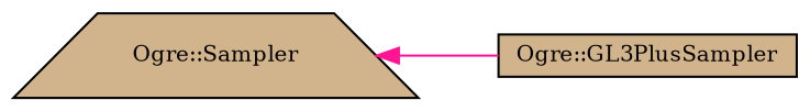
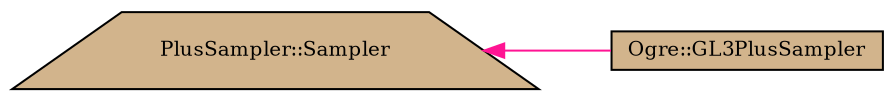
  digraph {
    rankdir=LR
    fontname="DejaVu Serif"
    node [color=black fillcolor=tan fontname="DejaVu Serif" fontsize=10 style=filled]
    n1 [fontcolor=black height=0.2 label="Ogre::GL3PlusSampler" shape=box width=0.4]
-   n2 [height=0.2 label="Ogre::Sampler" shape=trapezium width=0.4]
+   n2 [height=0.2 label="PlusSampler::Sampler" shape=trapezium width=0.4]
    n2 -> n1 [color=deeppink dir=back fontname="DejaVu Serif" fontsize=10 labelfontname=Helvetica labelfontsize=10 style=solid]
  }
